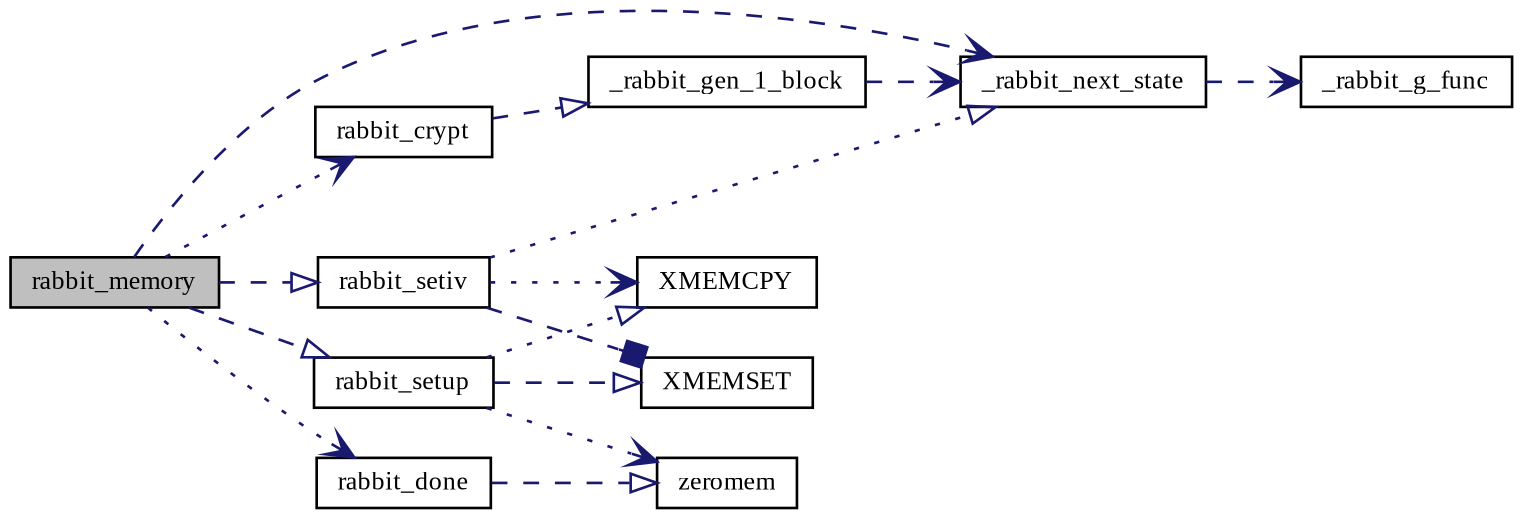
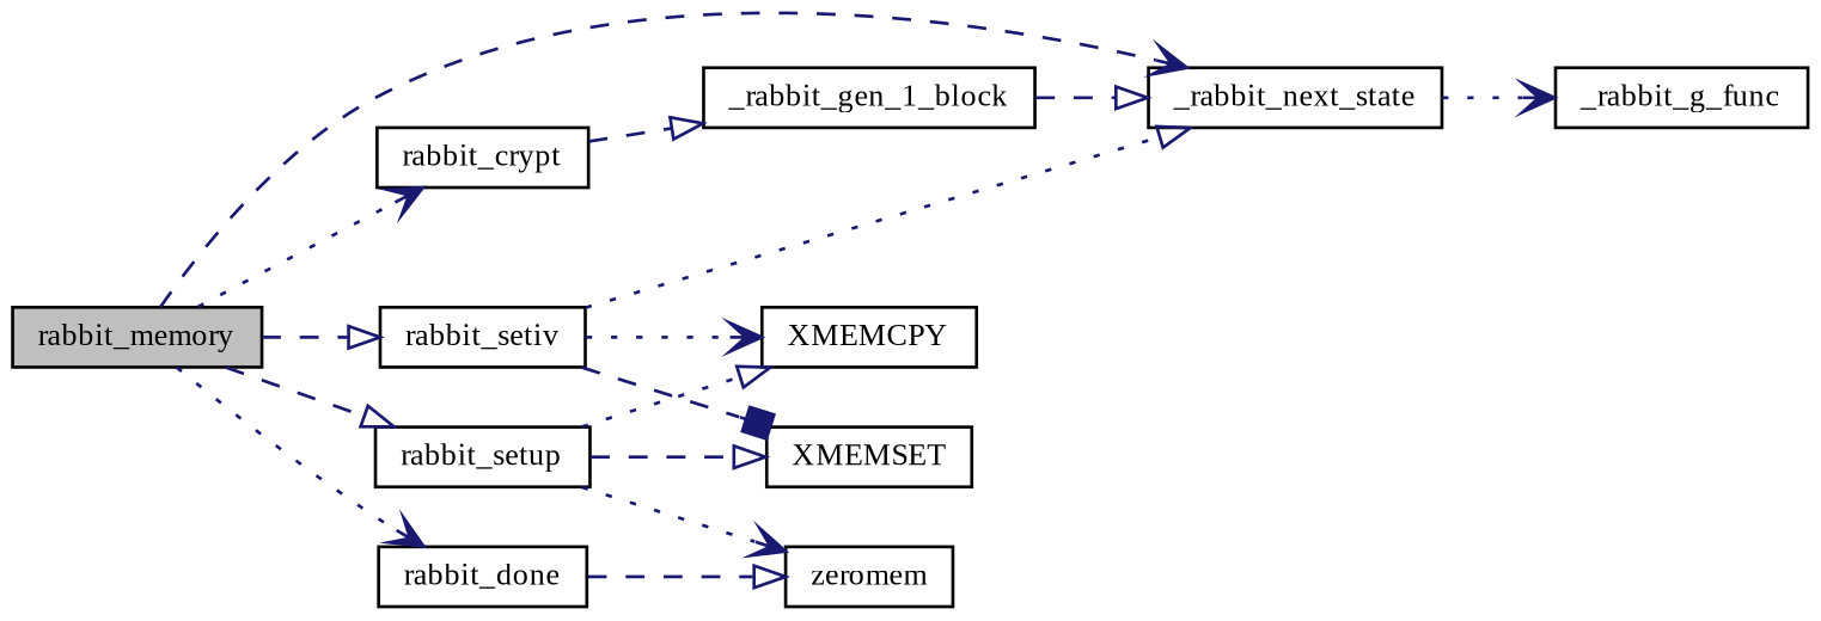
  digraph {
    fontname="Liberation Serif"
    rankdir=LR
    node [color=black fillcolor=white fontname="Liberation Serif" fontsize=10 shape=record style=filled]
    edge [arrowhead=onormal color=midnightblue fontname="Liberation Serif" fontsize=10 labelfontname=Helvetica labelfontsize=10 style=dashed]
    n1 [fillcolor=grey75 fontcolor=black height=0.2 label=rabbit_memory width=0.4]
    n2 [height=0.2 label=rabbit_crypt width=0.4]
    n3 [height=0.2 label=rabbit_done width=0.4]
    n4 [height=0.2 label=rabbit_setiv width=0.4]
    n5 [height=0.2 label=rabbit_setup width=0.4]
    n6 [height=0.2 label=_rabbit_next_state width=0.4]
    n7 [height=0.2 label=_rabbit_gen_1_block width=0.4]
    n8 [height=0.2 label=zeromem width=0.4]
    n9 [height=0.2 label=XMEMCPY width=0.4]
    n10 [height=0.2 label=XMEMSET width=0.4]
    n11 [height=0.2 label=_rabbit_g_func width=0.4]
    n1 -> n2 [arrowhead=vee style=dotted]
    n1 -> n3 [arrowhead=vee style=dotted]
    n1 -> n4
    n1 -> n5
    n1 -> n6 [arrowhead=vee]
    n2 -> n7
    n3 -> n8
    n4 -> n6 [style=dotted]
    n4 -> n9 [arrowhead=vee style=dotted]
    n4 -> n10 [arrowhead=box]
    n5 -> n8 [arrowhead=vee style=dotted]
    n5 -> n9 [style=dotted]
    n5 -> n10
-   n6 -> n11 [arrowhead=vee]
-   n7 -> n6 [arrowhead=vee]
+   n6 -> n11 [arrowhead=vee style=dotted]
+   n7 -> n6
  }
